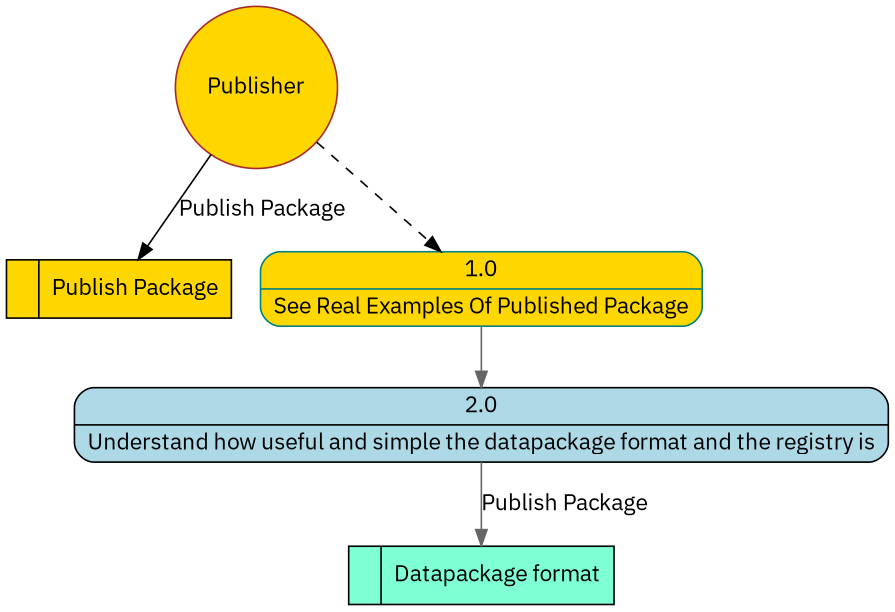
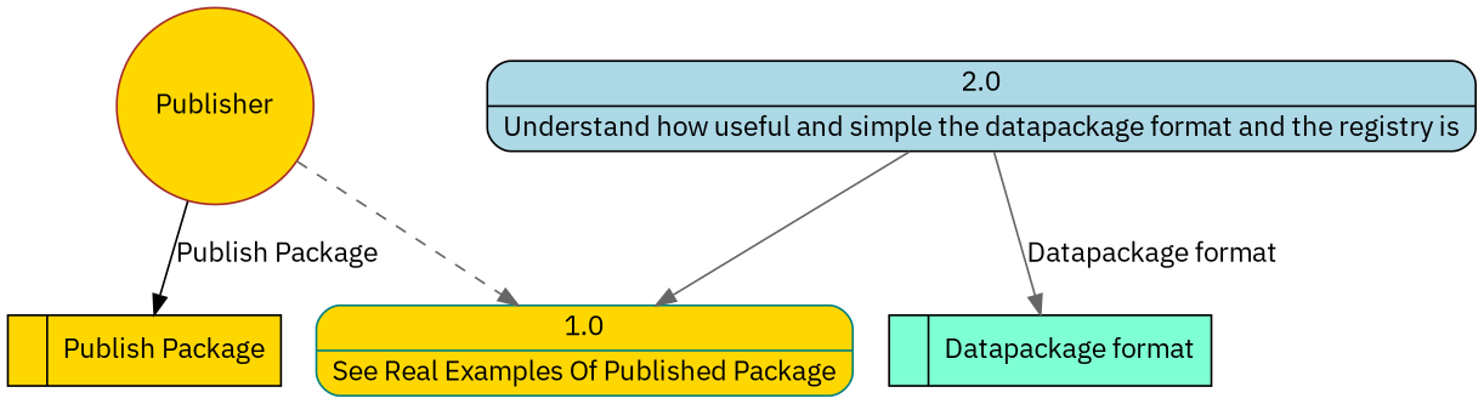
  digraph {
    fontname="IBM Plex Sans"
    node [color=black fillcolor=gold fontname="IBM Plex Sans" shape=record style=filled]
    edge [color=black fontname="IBM Plex Sans" style=solid]
    n1 [label="<f0>  |<f1> Publish Package "]
    n2 [color=brown label=Publisher shape=circle]
    n3 [color=teal label="{<f0> 1.0|<f1> See Real Examples Of Published Package }" shape=Mrecord]
    n4 [fillcolor=lightblue label="{<f0> 2.0|<f1> Understand how useful and simple the datapackage format and the registry is }" shape=Mrecord]
    n5 [fillcolor=aquamarine label="<f0>  |<f1> Datapackage format "]
    n2 -> n1 [label="Publish Package"]
-   n2 -> n3 [style=dashed]
-   n3 -> n4 [color=gray40]
-   n4 -> n5 [color=gray40 label="Publish Package"]
+   n2 -> n3 [color=gray40 style=dashed]
+   n4 -> n3 [color=gray40]
+   n4 -> n5 [color=gray40 label="Datapackage format"]
  }
